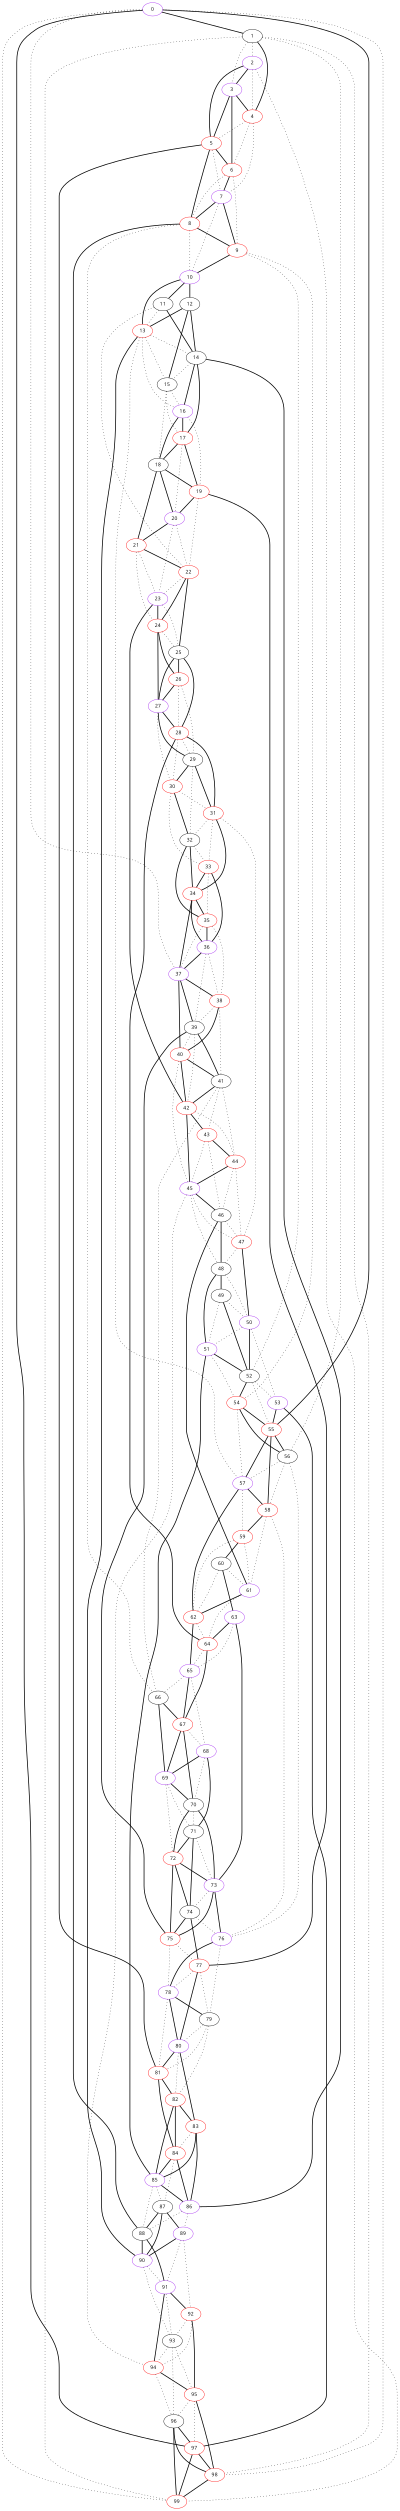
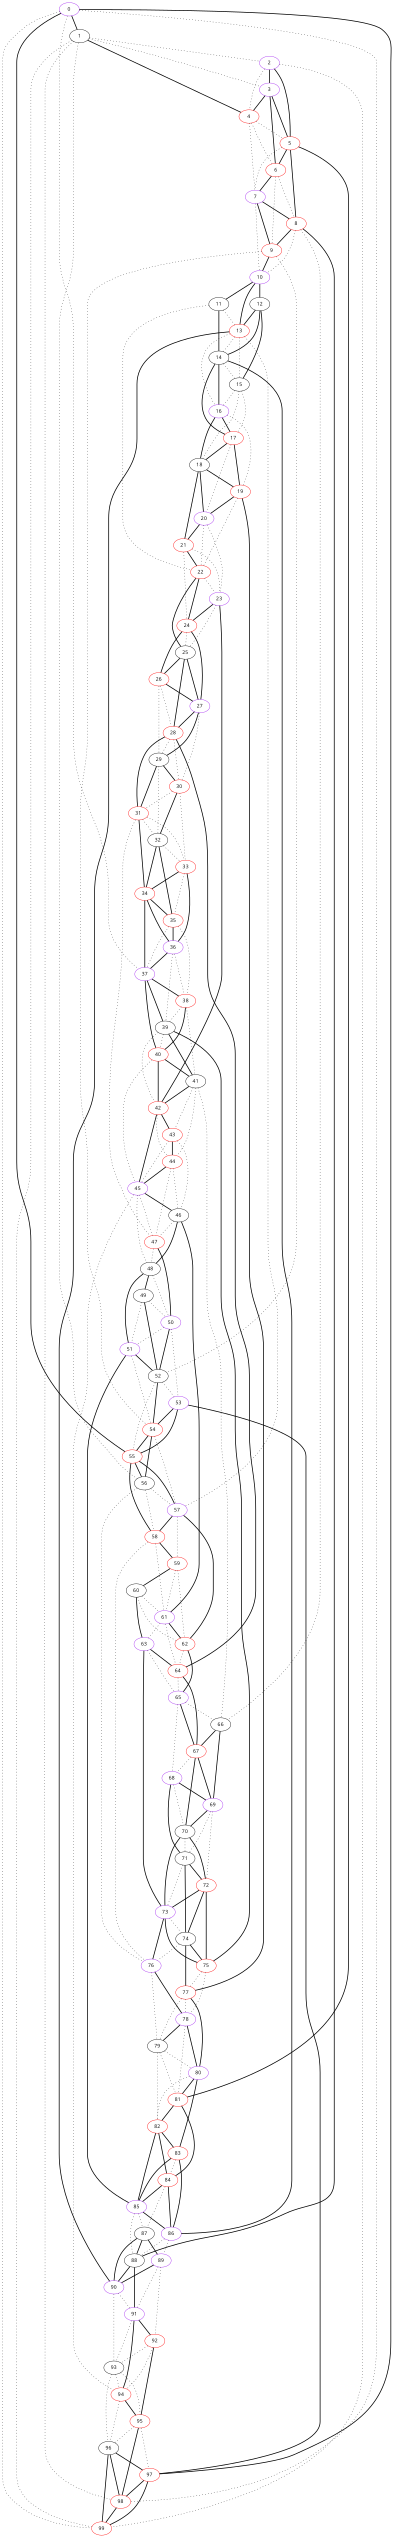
  strict graph {
    fontname="Open Sans"
    node [color=red fontname="Open Sans"]
    edge [fontname="Open Sans" is_available=True prob=1.0 style=bold]
    0 [color=purple]
    1 [color=black]
    37 [color=purple]
    55
    97
    98
    99
    2 [color=purple]
    3 [color=purple]
    4
    56 [color=black]
    38
    39 [color=black]
    40
    57 [color=purple]
    58
    5
    6
    7 [color=purple]
    76 [color=purple]
    8
    81
    9
    10 [color=purple]
    66 [color=black]
    88 [color=black]
    82
    84
    52 [color=black]
    54
    11 [color=black]
    12 [color=black]
    13
    67
    69 [color=purple]
    90 [color=purple]
    91 [color=purple]
    53 [color=purple]
    14 [color=black]
    22
    15 [color=black]
    16 [color=purple]
    17
    86 [color=purple]
    23 [color=purple]
    24
    25 [color=black]
    18 [color=black]
    19
    59
    62
    93 [color=black]
    20 [color=purple]
    89 [color=purple]
    21
    77
    78 [color=purple]
    79 [color=black]
    80 [color=purple]
    42
    26
    27 [color=purple]
    28
    43
    44
    45 [color=purple]
    29 [color=black]
    30
    31
    64
    32 [color=black]
    33
    34
    47
    65 [color=purple]
    35
    36 [color=purple]
    48 [color=black]
    50 [color=purple]
    41 [color=black]
    75
    46 [color=black]
    94
    61 [color=purple]
    49 [color=black]
    51 [color=purple]
    95
    96 [color=black]
    63 [color=purple]
    85 [color=purple]
    87 [color=black]
    60 [color=black]
    73 [color=purple]
    68 [color=purple]
    74 [color=black]
    70 [color=black]
    71 [color=black]
    72
    83
    92
    0 -- 1
    0 -- 37 [style=dotted]
    0 -- 55
    0 -- 97
    0 -- 98 [style=dotted]
    0 -- 99 [style=dotted]
    1 -- 98 [prob=0.315946123156 style=dotted]
    1 -- 99 [prob=0.397629769131 style=dotted]
    1 -- 2 [style=dotted]
    1 -- 3 [prob=0.896056991847 style=dotted]
    1 -- 4 [prob=0.715981504854]
    1 -- 56 [prob=0.726613929105 style=dotted]
    37 -- 38 [prob=0.860444827085]
    37 -- 39 [prob=0.834094042233]
    37 -- 40
    55 -- 56
    55 -- 57 [prob=0.145970560747]
    55 -- 58
    97 -- 98 [prob=0.846771266144]
    97 -- 99 [prob=0.482539790655]
    98 -- 99
    2 -- 99 [style=dotted]
    2 -- 3 [prob=0.4050871522]
    2 -- 4 [prob=0.658511527478 style=dotted]
    2 -- 5
    3 -- 4
    3 -- 5 [prob=0.388576547427]
    3 -- 6 [prob=0.586441479677]
    4 -- 5 [style=dotted]
    4 -- 6 [style=dotted]
    4 -- 7 [prob=0.804516447608 style=dotted]
    56 -- 57 [prob=0.35550476052 style=dotted]
    56 -- 58 [prob=0.20641060128 style=dotted]
    56 -- 76 [prob=0.973086087151 style=dotted]
    38 -- 39 [prob=0.171035023435 style=dotted]
    38 -- 40 [prob=0.746114190698]
    38 -- 41 [prob=0.725639445161 style=dotted]
    39 -- 40 [prob=0.416253811282 style=dotted]
    39 -- 42 [prob=0.406515309532 style=dotted]
    39 -- 41 [prob=0.952932976799]
    39 -- 75 [prob=0.426122264608]
    40 -- 42 [prob=0.781289197546]
    40 -- 45 [prob=0.910906621993 style=dotted]
    40 -- 41 [prob=0.415868234824]
    57 -- 58
    57 -- 59 [style=dotted]
    57 -- 62 [prob=0.49638865703]
    58 -- 76 [style=dotted]
    58 -- 59
    58 -- 61 [prob=0.239939128924 style=dotted]
    5 -- 6 [prob=0.179222476939]
    5 -- 7 [prob=0.993654679808 style=dotted]
    5 -- 8 [prob=0.848841220612]
    5 -- 81
    6 -- 7 [prob=0.178933346643]
    6 -- 8 [prob=0.716309088256 style=dotted]
    6 -- 9 [prob=0.00679842258366 style=dotted]
    7 -- 8 [prob=0.00967779044209]
    7 -- 9 [prob=0.511399294939]
    7 -- 10 [prob=0.862703577029 style=dotted]
    76 -- 78 [prob=0.779341521169]
    76 -- 79 [style=dotted]
    8 -- 9
    8 -- 10 [style=dotted]
    8 -- 66 [prob=0.688097153904 style=dotted]
    8 -- 88 [prob=0.736656430037]
    81 -- 82 [prob=0.556996972526]
    81 -- 84 [prob=0.394146314093]
    9 -- 10
    9 -- 52 [prob=0.748019419575 style=dotted]
    9 -- 54 [prob=0.870456416956 style=dotted]
    10 -- 11 [prob=0.676274158683]
    10 -- 12
    10 -- 13 [prob=0.850774402822]
    66 -- 67
    66 -- 69 [prob=0.649799833671]
    88 -- 90
    88 -- 91 [prob=0.91385829622]
    82 -- 84 [prob=0.962709080768]
    82 -- 85
    82 -- 83 [prob=0.733366292256]
    84 -- 86 [prob=0.445720858478]
    84 -- 85
    84 -- 87 [prob=0.956456884821 style=dotted]
    52 -- 55 [prob=0.995371918394 style=dotted]
    52 -- 54 [prob=0.0687461148988]
    52 -- 53 [prob=0.272709520754 style=dotted]
    54 -- 55 [prob=0.954355103101]
    54 -- 56
    54 -- 57 [prob=0.180825397552 style=dotted]
    11 -- 13 [prob=0.0466025936472 style=dotted]
    11 -- 14 [prob=0.22712899312]
    11 -- 22 [prob=0.83587892329 style=dotted]
    12 -- 13 [prob=0.0617975724446]
    12 -- 14 [prob=0.047991707142]
    12 -- 15 [prob=0.952961436782]
    13 -- 57 [prob=0.618605064165 style=dotted]
    13 -- 90 [prob=0.5098017801]
    13 -- 14 [style=dotted]
    13 -- 15 [prob=0.903423213058 style=dotted]
    13 -- 16 [prob=0.836878038465 style=dotted]
    67 -- 69 [prob=0.209491331365]
    67 -- 68 [prob=0.531034454405 style=dotted]
    67 -- 70 [prob=0.631118855635]
    69 -- 70
    69 -- 71 [prob=0.818519862206 style=dotted]
    69 -- 72 [prob=0.597792017729 style=dotted]
    90 -- 91 [style=dotted]
    90 -- 93 [style=dotted]
    91 -- 93 [prob=0.215927802586 style=dotted]
    91 -- 94 [prob=0.798981902796]
    91 -- 92
    53 -- 55 [prob=0.601391275348]
    53 -- 97 [prob=0.718514942791]
+   53 -- 54 [prob=0.857182090621]
    14 -- 15 [prob=0.956189643335 style=dotted]
    14 -- 16
    14 -- 17 [prob=0.756493212925]
    14 -- 86
    22 -- 23 [prob=0.363026152467 style=dotted]
    22 -- 24 [prob=0.312642626145]
    22 -- 25
    15 -- 16 [prob=0.242704243104 style=dotted]
    15 -- 17 [prob=0.344807960915 style=dotted]
    15 -- 18 [prob=0.559823856065 style=dotted]
    16 -- 17
    16 -- 18 [prob=0.386726053939]
    16 -- 19 [prob=0.25159574625 style=dotted]
    17 -- 18 [prob=0.739676319406]
    17 -- 19 [prob=0.100021018132]
    17 -- 20 [prob=0.0707151316036 style=dotted]
    86 -- 88 [prob=0.0071965433309 style=dotted]
    86 -- 89 [prob=0.859350407102 style=dotted]
    23 -- 24 [prob=0.83952860913]
    23 -- 25 [prob=0.168133064687 style=dotted]
    23 -- 42 [prob=0.26750686714]
    24 -- 25 [prob=0.153821757636 style=dotted]
    24 -- 26
    24 -- 27 [prob=0.92252275963]
    25 -- 26 [prob=0.479179748766]
    25 -- 27 [prob=0.448353174893]
    25 -- 28 [prob=0.794610359744]
    18 -- 19
    18 -- 20 [prob=0.64313104122]
    18 -- 21 [prob=0.0520709049982]
    19 -- 22 [prob=0.0798658896904 style=dotted]
    19 -- 20 [prob=0.468850782892]
    19 -- 77 [prob=0.463983053357]
    59 -- 62 [prob=0.260739984591 style=dotted]
    59 -- 61 [style=dotted]
    59 -- 60 [prob=0.552487767357]
    62 -- 64 [prob=0.0744916638931 style=dotted]
    62 -- 65 [prob=0.671623863952]
    93 -- 94 [prob=0.969905278493 style=dotted]
    93 -- 95 [prob=0.644043302993 style=dotted]
    93 -- 96 [prob=0.139351072943 style=dotted]
    20 -- 22 [prob=0.357063729254 style=dotted]
    20 -- 23 [prob=0.822803869972 style=dotted]
    20 -- 21 [prob=0.924840085877]
    89 -- 90
    89 -- 91 [prob=0.861752956817 style=dotted]
    89 -- 92 [prob=0.525781380484 style=dotted]
    21 -- 22 [prob=0.794458618678]
    21 -- 23 [prob=0.827953183338 style=dotted]
    21 -- 24 [style=dotted]
    77 -- 78 [prob=0.930070186157 style=dotted]
    77 -- 79 [prob=0.302972714071 style=dotted]
    77 -- 80 [prob=0.674423407989]
    78 -- 81 [prob=0.496766962079 style=dotted]
    78 -- 79 [prob=0.0261706367156]
    78 -- 80
    79 -- 81 [style=dotted]
    79 -- 82 [style=dotted]
    79 -- 80 [prob=0.77855301948 style=dotted]
    80 -- 81
    80 -- 82 [prob=0.920361312953 style=dotted]
    80 -- 83 [prob=0.310820131028]
    42 -- 43
    42 -- 44 [style=dotted]
    42 -- 45
    26 -- 27 [prob=0.846101720677]
    26 -- 28 [prob=0.088141808147 style=dotted]
    26 -- 29 [prob=0.64899299595 style=dotted]
    27 -- 28 [prob=0.694395744627]
    27 -- 29 [prob=0.24173566469]
    27 -- 30 [prob=0.550540203482 style=dotted]
    28 -- 29 [prob=0.00309179959264 style=dotted]
    28 -- 30 [style=dotted]
    28 -- 31
    28 -- 64 [prob=0.904707508839]
    43 -- 44
    43 -- 45 [prob=0.300321701277 style=dotted]
    43 -- 46 [prob=0.124895110223 style=dotted]
    44 -- 45 [prob=0.518778472065]
    44 -- 47 [prob=0.996830039526 style=dotted]
    44 -- 46 [prob=0.740256384461 style=dotted]
    45 -- 47 [prob=0.16954463328 style=dotted]
    45 -- 48 [style=dotted]
    45 -- 46
    45 -- 94 [style=dotted]
    29 -- 30 [prob=0.98279359018]
    29 -- 31 [prob=0.412638653406]
    29 -- 32 [prob=0.857710475537 style=dotted]
    30 -- 31 [prob=0.138546023663 style=dotted]
    30 -- 32
    30 -- 33 [style=dotted]
    31 -- 32 [prob=0.857844933543 style=dotted]
    31 -- 33 [prob=0.931842009551 style=dotted]
    31 -- 34
    31 -- 47 [style=dotted]
    64 -- 67 [prob=0.262599830493]
    64 -- 65 [prob=0.74050138796 style=dotted]
    32 -- 33 [style=dotted]
    32 -- 34
    32 -- 35 [prob=0.578542490253]
    33 -- 34 [prob=0.897772235345]
    33 -- 35 [prob=0.260124964945 style=dotted]
    33 -- 36 [prob=0.812202009508]
    34 -- 37
    34 -- 35 [prob=0.077303887537]
    34 -- 36 [prob=0.394105107867]
    47 -- 48 [prob=0.829695416227 style=dotted]
    47 -- 50 [prob=0.926648181993]
    65 -- 66 [prob=0.741306125718 style=dotted]
    65 -- 67
    65 -- 68 [style=dotted]
    35 -- 37 [prob=0.0474697272274 style=dotted]
    35 -- 38 [prob=0.9780251416 style=dotted]
    35 -- 36 [prob=0.488390504859]
    36 -- 37
    36 -- 38 [style=dotted]
    36 -- 39 [prob=0.69257972189 style=dotted]
    48 -- 50 [style=dotted]
    48 -- 49 [prob=0.136307605455]
    48 -- 51 [prob=0.347949030087]
    50 -- 52 [prob=0.755133598378]
    50 -- 53 [style=dotted]
    50 -- 51 [prob=0.472874763997 style=dotted]
    41 -- 66 [style=dotted]
    41 -- 42 [prob=0.834454448119]
    41 -- 43 [style=dotted]
    41 -- 44 [prob=0.368556035326 style=dotted]
    75 -- 77 [style=dotted]
    75 -- 78 [prob=0.145086201444 style=dotted]
    46 -- 47 [prob=0.245953347247 style=dotted]
    46 -- 48 [prob=0.0736950185221]
    46 -- 61 [prob=0.0192912743103]
    94 -- 95 [prob=0.495497562363]
    94 -- 96 [style=dotted]
    61 -- 62
    61 -- 64 [prob=0.0207853068144 style=dotted]
+   61 -- 63 [prob=0.260367469917 style=dotted]
    49 -- 52 [prob=0.322187783023]
    49 -- 50 [prob=0.807342120655 style=dotted]
    49 -- 51 [prob=0.545983121509 style=dotted]
    51 -- 52 [prob=0.427693895835]
    51 -- 54 [style=dotted]
    51 -- 85 [prob=0.089529891204]
    95 -- 97 [prob=0.785542241741 style=dotted]
    95 -- 98 [prob=0.730837928649]
    95 -- 96 [prob=0.925104237819 style=dotted]
    96 -- 97
    96 -- 98 [prob=0.354030130797]
    96 -- 99 [prob=0.885712466457]
    63 -- 64 [prob=0.0339095699103]
    63 -- 65 [prob=0.868753353376 style=dotted]
    63 -- 73 [prob=0.15106320173]
    85 -- 88 [style=dotted]
    85 -- 86 [prob=0.843808200797]
    85 -- 87 [prob=0.844910159029 style=dotted]
    87 -- 88
    87 -- 90 [prob=0.791776960382]
    87 -- 89 [prob=0.896990374125]
    60 -- 62 [prob=0.104467385277 style=dotted]
    60 -- 61 [prob=0.476402626926 style=dotted]
    60 -- 63 [prob=0.360174568733]
    73 -- 76 [prob=0.185479199201]
    73 -- 75 [prob=0.0552528085515]
    73 -- 74 [prob=0.998543643298 style=dotted]
    68 -- 69 [prob=0.140217231212]
    68 -- 70 [prob=0.630787357798 style=dotted]
    68 -- 71 [prob=0.459937171926]
    74 -- 76 [style=dotted]
    74 -- 77 [prob=0.659753675747]
    74 -- 75 [prob=0.368028198072]
    70 -- 73
    70 -- 71 [prob=0.107708994825 style=dotted]
    70 -- 72 [prob=0.425360810423]
    71 -- 73 [prob=0.252787768887 style=dotted]
    71 -- 74 [prob=0.143361235502]
    71 -- 72 [prob=0.0594403729718]
    72 -- 75
    72 -- 73 [prob=0.270376925004]
    72 -- 74
    83 -- 84 [prob=0.103606384963 style=dotted]
    83 -- 86 [prob=0.973140694609]
    83 -- 85 [prob=0.97961846247]
    92 -- 93 [prob=0.577601774471 style=dotted]
    92 -- 94 [prob=0.0474492496575 style=dotted]
    92 -- 95 [prob=0.379701695896]
  }
